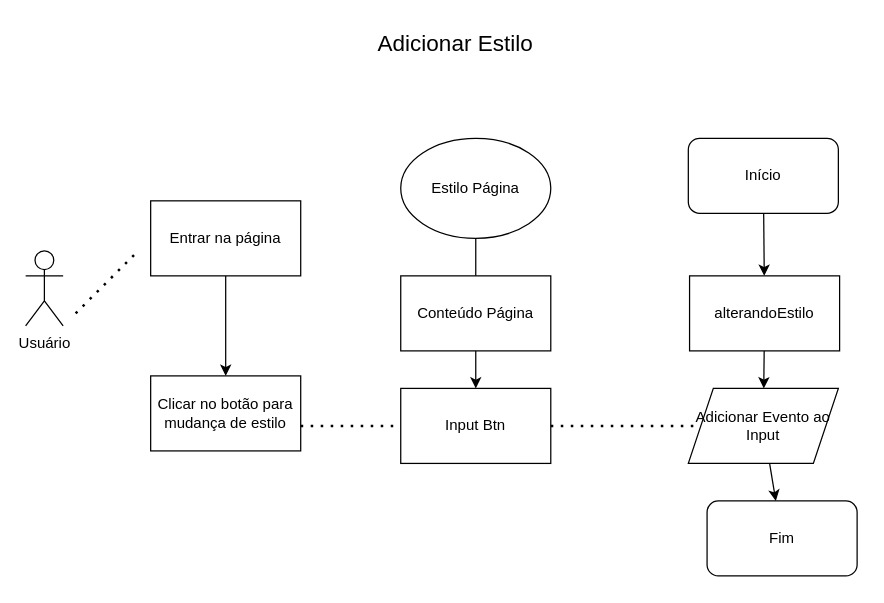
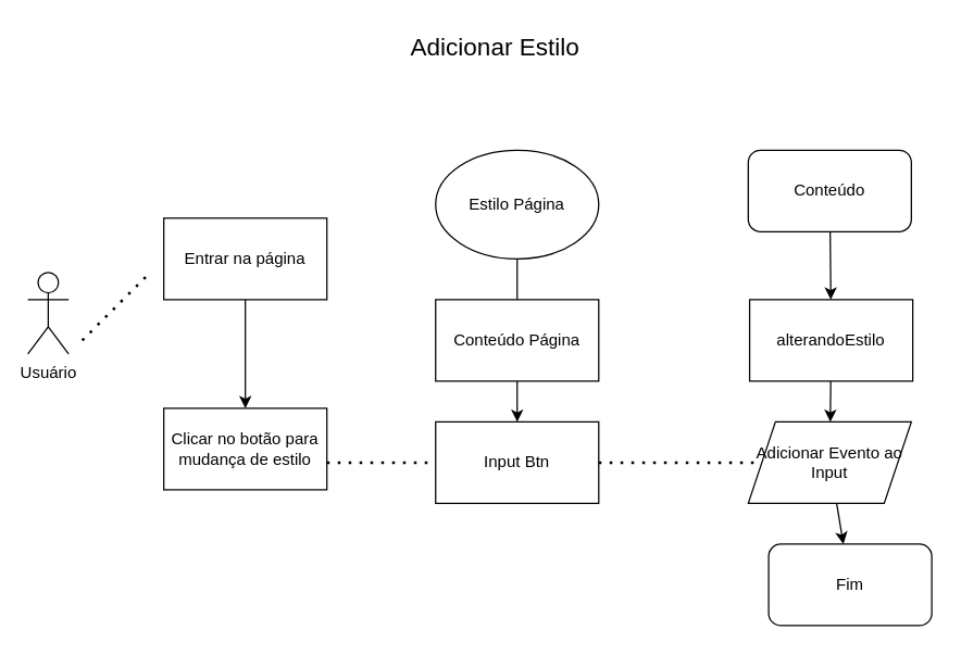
  <mxCell id="0" />
  <mxCell id="1" parent="0" />
  <mxCell id="2" value="Usuário" style="shape=umlActor;verticalLabelPosition=bottom;verticalAlign=top;html=1;outlineConnect=0;" vertex="1" parent="1"><mxGeometry x="20" y="200" width="30" height="60" as="geometry" /></mxCell>
  <mxCell id="3" value="" style="edgeStyle=none;html=1;" edge="1" parent="1" source="4" target="5"><mxGeometry relative="1" as="geometry" /></mxCell>
  <mxCell id="4" value="Entrar na página" style="rounded=0;whiteSpace=wrap;html=1;" vertex="1" parent="1"><mxGeometry x="120" y="160" width="120" height="60" as="geometry" /></mxCell>
  <mxCell id="5" value="Clicar no botão para mudança de estilo" style="rounded=0;whiteSpace=wrap;html=1;" vertex="1" parent="1"><mxGeometry x="120" y="300" width="120" height="60" as="geometry" /></mxCell>
  <mxCell id="6" value="" style="edgeStyle=none;html=1;" edge="1" parent="1"><mxGeometry relative="1" as="geometry"><mxPoint x="380" y="130" as="sourcePoint" /><mxPoint x="380" y="160" as="targetPoint" /></mxGeometry></mxCell>
  <mxCell id="7" value="" style="edgeStyle=none;html=1;" edge="1" parent="1" target="8"><mxGeometry relative="1" as="geometry"><mxPoint x="380" y="220" as="sourcePoint" /></mxGeometry></mxCell>
  <mxCell id="8" value="Input Btn" style="whiteSpace=wrap;html=1;" vertex="1" parent="1"><mxGeometry x="320" y="310" width="120" height="60" as="geometry" /></mxCell>
  <mxCell id="9" value="" style="edgeStyle=none;html=1;endArrow=none;" edge="1" parent="1" source="10" target="11"><mxGeometry relative="1" as="geometry" /></mxCell>
  <mxCell id="10" value="Estilo Página" style="ellipse;whiteSpace=wrap;html=1;" vertex="1" parent="1"><mxGeometry x="320" y="110" width="120" height="80" as="geometry" /></mxCell>
  <mxCell id="11" value="Conteúdo Página" style="whiteSpace=wrap;html=1;" vertex="1" parent="1"><mxGeometry x="320" y="220" width="120" height="60" as="geometry" /></mxCell>
  <mxCell id="12" value="" style="edgeStyle=none;html=1;" edge="1" parent="1" source="13" target="16"><mxGeometry relative="1" as="geometry" /></mxCell>
- <mxCell id="13" value="Início" style="rounded=1;whiteSpace=wrap;html=1;" vertex="1" parent="1"><mxGeometry x="550" y="110" width="120" height="60" as="geometry" /></mxCell>
+ <mxCell id="13" value="Conteúdo" style="rounded=1;whiteSpace=wrap;html=1;" vertex="1" parent="1"><mxGeometry x="550" y="110" width="120" height="60" as="geometry" /></mxCell>
  <mxCell id="14" value="Fim" style="rounded=1;whiteSpace=wrap;html=1;" vertex="1" parent="1"><mxGeometry x="565" y="400" width="120" height="60" as="geometry" /></mxCell>
  <mxCell id="15" value="" style="edgeStyle=none;html=1;" edge="1" parent="1" source="16" target="18"><mxGeometry relative="1" as="geometry" /></mxCell>
  <mxCell id="16" value="alterandoEstilo" style="rounded=0;whiteSpace=wrap;html=1;" vertex="1" parent="1"><mxGeometry x="551" y="220" width="120" height="60" as="geometry" /></mxCell>
  <mxCell id="17" value="" style="edgeStyle=none;html=1;" edge="1" parent="1" source="18" target="14"><mxGeometry relative="1" as="geometry" /></mxCell>
  <mxCell id="18" value="Adicionar Evento ao Input" style="shape=parallelogram;perimeter=parallelogramPerimeter;whiteSpace=wrap;html=1;fixedSize=1;" vertex="1" parent="1"><mxGeometry x="550" y="310" width="120" height="60" as="geometry" /></mxCell>
  <mxCell id="19" value="&lt;font style=&quot;font-size: 18px;&quot;&gt;Adicionar Estilo&lt;/font&gt;" style="text;html=1;strokeColor=none;fillColor=none;align=center;verticalAlign=middle;whiteSpace=wrap;rounded=0;" vertex="1" parent="1"><mxGeometry x="241" y="20" width="246" height="30" as="geometry" /></mxCell>
  <mxCell id="20" value="" style="endArrow=none;dashed=1;html=1;dashPattern=1 3;strokeWidth=2;entryX=0;entryY=0.5;entryDx=0;entryDy=0;" edge="1" parent="1" target="8"><mxGeometry width="50" height="50" relative="1" as="geometry"><mxPoint x="240" y="340" as="sourcePoint" /><mxPoint x="310" y="340" as="targetPoint" /><Array as="points"><mxPoint x="300" y="340" /></Array></mxGeometry></mxCell>
  <mxCell id="21" value="" style="endArrow=none;dashed=1;html=1;dashPattern=1 3;strokeWidth=2;" edge="1" parent="1" target="18"><mxGeometry width="50" height="50" relative="1" as="geometry"><mxPoint x="440" y="340" as="sourcePoint" /><mxPoint x="490" y="290" as="targetPoint" /></mxGeometry></mxCell>
  <mxCell id="22" value="" style="endArrow=none;dashed=1;html=1;dashPattern=1 3;strokeWidth=2;" edge="1" parent="1"><mxGeometry width="50" height="50" relative="1" as="geometry"><mxPoint x="60" y="250" as="sourcePoint" /><mxPoint x="110" y="200" as="targetPoint" /></mxGeometry></mxCell>
